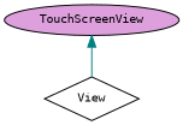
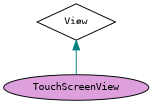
  digraph {
    fontname="DejaVu Sans Mono"
    node [color=black fontname="DejaVu Sans Mono" fontsize=10 style=filled]
    n1 [fillcolor=plum fontcolor=black height=0.2 label=TouchScreenView shape=ellipse width=0.4]
    n2 [fillcolor=white height=0.2 label=View shape=diamond width=0.4]
-   n1 -> n2 [color=teal dir=back fontname="DejaVu Sans Mono" fontsize=10 labelfontname=Helvetica labelfontsize=10 style=solid]
+   n2 -> n1 [color=teal dir=back fontname="DejaVu Sans Mono" fontsize=10 labelfontname=Helvetica labelfontsize=10 style=solid]
  }
